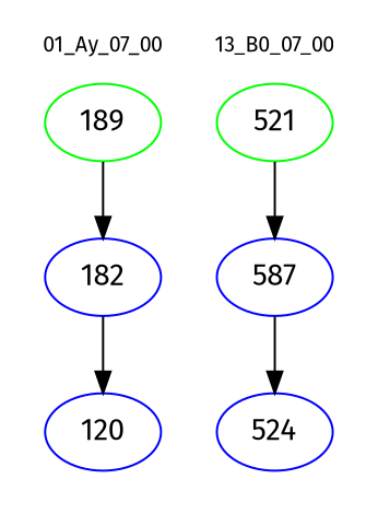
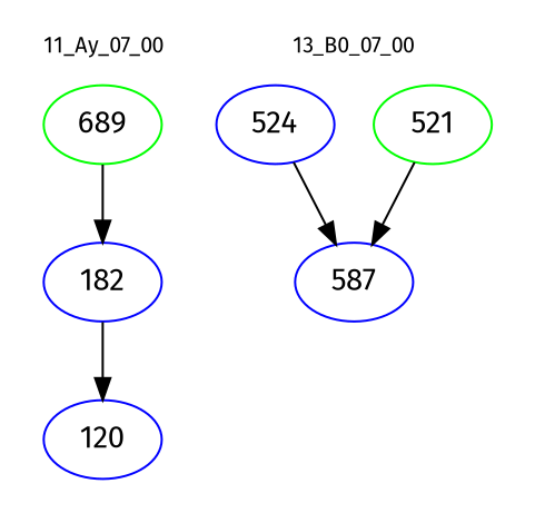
  digraph {
    fontname="Fira Sans"
    node [color=blue fontname="Fira Sans"]
    edge [color=black fontname="Fira Sans"]
-   n1 [color=green label=189]
+   n1 [color=green label=689]
    n2 [label=182]
    n3 [label=120]
    n4 [color=green label=521]
    n5 [label=587]
    n6 [label=524]
    subgraph cluster_1 {
      color=white
      fontsize=10
-     label="01_Ay_07_00"
+     label="11_Ay_07_00"
      n1
      n2
      n3
    }
    subgraph cluster_2 {
      color=white
      fontsize=10
      label="13_B0_07_00"
      n4
      n5
      n6
    }
    n1 -> n2
    n2 -> n3
    n4 -> n5
-   n5 -> n6
+   n6 -> n5
  }
